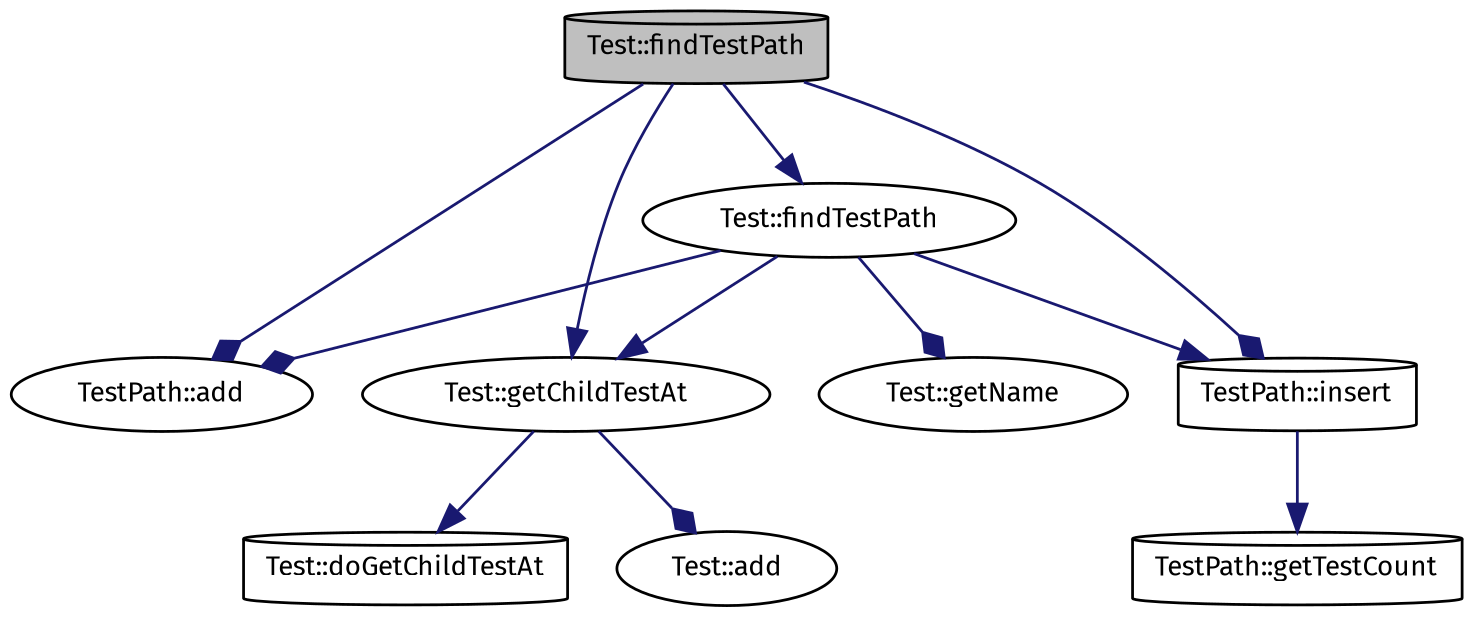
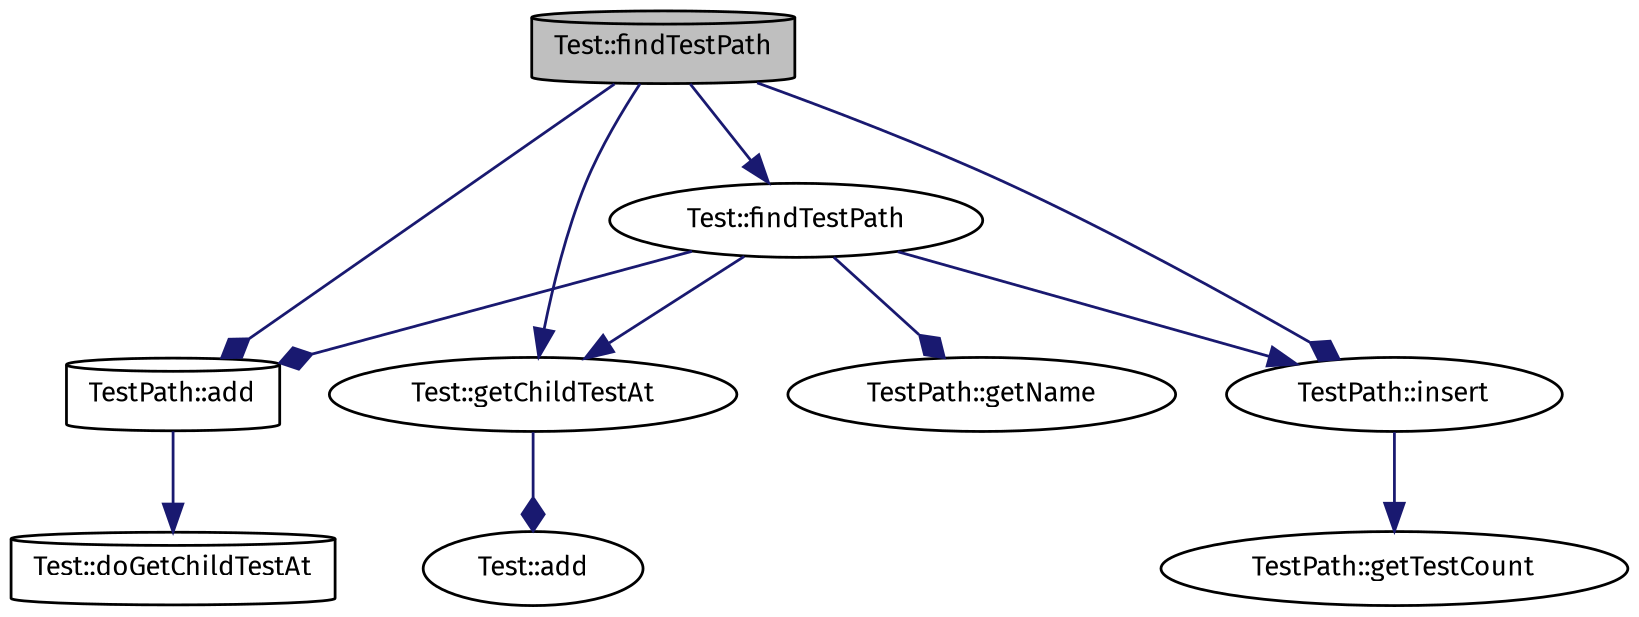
  digraph {
    fontname="Fira Sans"
    rankdir=TB
    node [color=black fillcolor=white fontname="Fira Sans" fontsize=10 shape=ellipse style=filled]
    edge [arrowhead=normal color=midnightblue fontname="Fira Sans" fontsize=10 labelfontname=Helvetica labelfontsize=10 style=solid]
    n1 [fillcolor=grey75 fontcolor=black height=0.2 label="Test::findTestPath" shape=cylinder width=0.4]
-   n2 [height=0.2 label="TestPath::add" width=0.4]
+   n2 [height=0.2 label="TestPath::add" shape=cylinder width=0.4]
    n3 [height=0.2 label="Test::getChildTestAt" width=0.4]
    n4 [height=0.2 label="Test::findTestPath" width=0.4]
-   n5 [height=0.2 label="TestPath::insert" shape=cylinder width=0.4]
+   n5 [height=0.2 label="TestPath::insert" width=0.4]
    n6 [height=0.2 label="Test::add" width=0.4]
    n7 [height=0.2 label="Test::doGetChildTestAt" shape=cylinder width=0.4]
-   n8 [height=0.2 label="Test::getName" width=0.4]
-   n9 [height=0.2 label="TestPath::getTestCount" shape=cylinder width=0.4]
+   n8 [height=0.2 label="TestPath::getName" width=0.4]
+   n9 [height=0.2 label="TestPath::getTestCount" width=0.4]
    n1 -> n2 [arrowhead=diamond]
    n1 -> n3
    n1 -> n4
    n1 -> n5 [arrowhead=diamond]
    n3 -> n6 [arrowhead=diamond]
-   n3 -> n7
+   n2 -> n7
    n4 -> n2 [arrowhead=diamond]
    n4 -> n3
    n4 -> n5
    n4 -> n8 [arrowhead=diamond]
    n5 -> n9
  }
